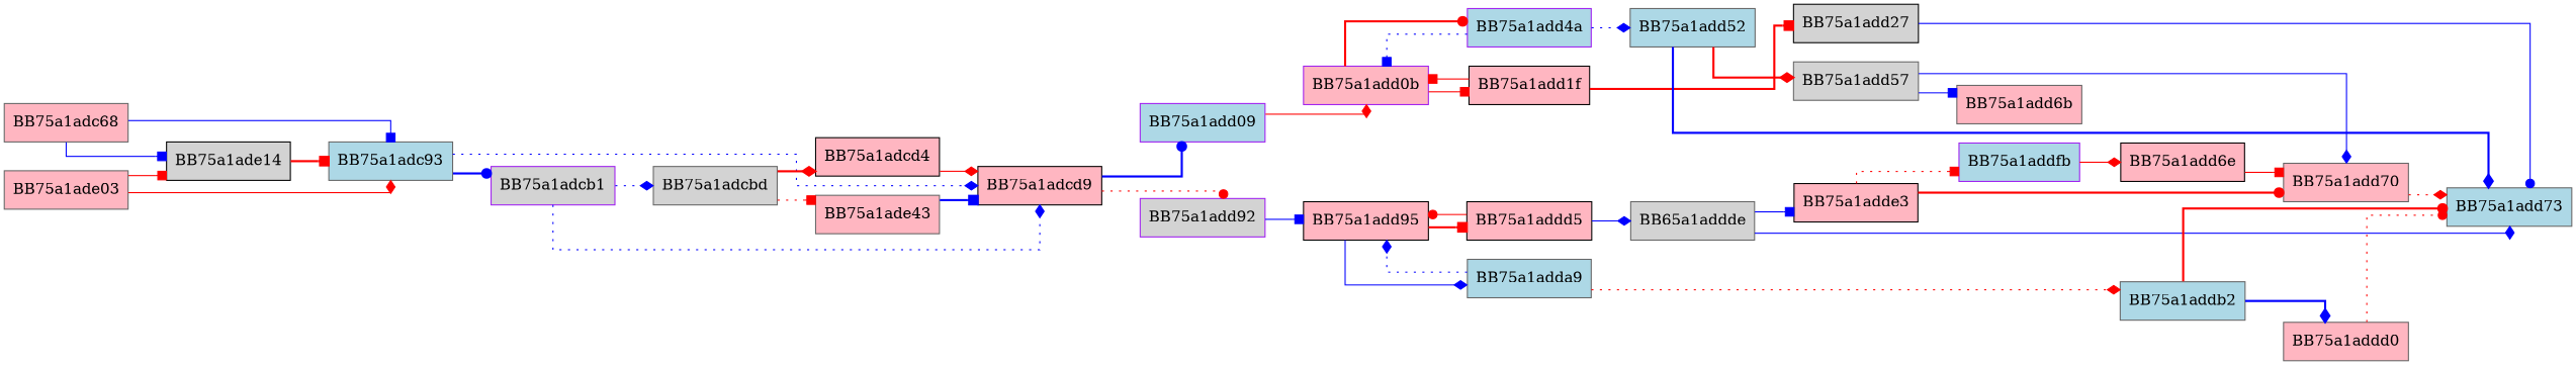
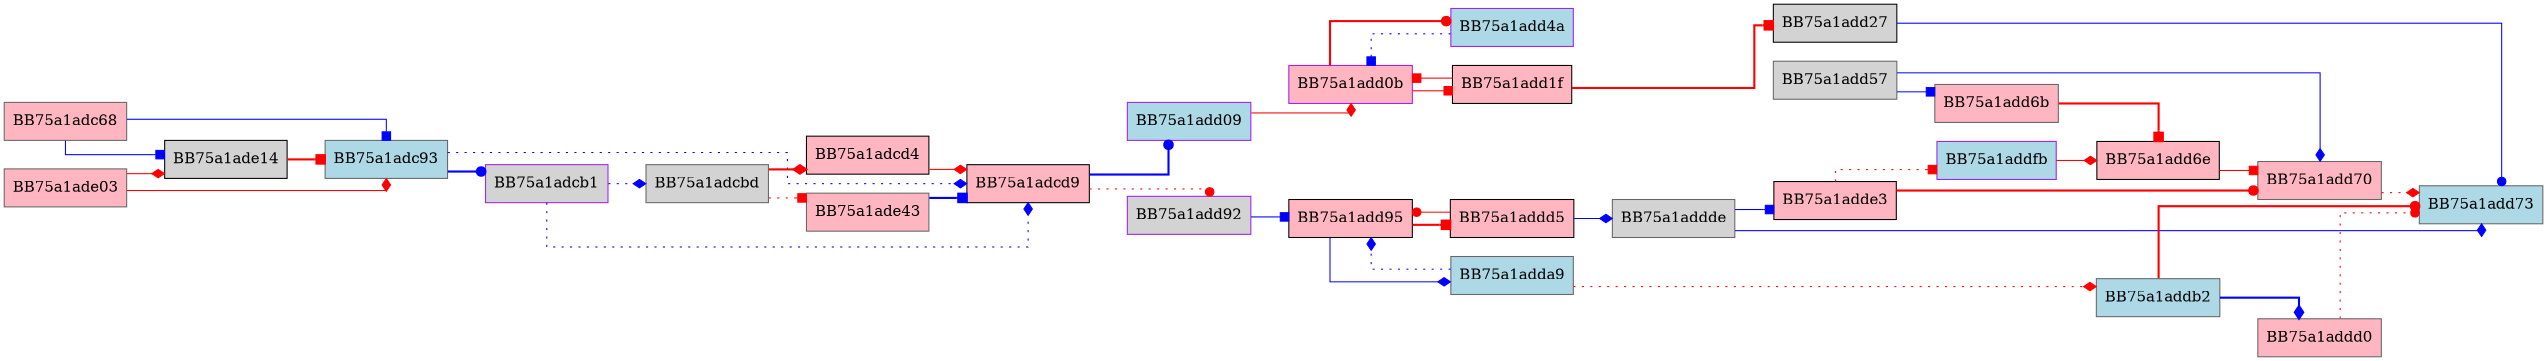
  digraph {
    rankdir=LR
    splines=ortho
    node [color=gray40 fillcolor=lightpink shape=box style=filled]
    edge [arrowhead=diamond color=red style=solid]
    BB75a1adc93 [fillcolor=lightblue]
    BB75a1adc68
    BB75a1ade14 [color=black fillcolor=lightgrey]
    BB75a1ade03
    BB75a1adcd9 [color=black]
    BB75a1adcb1 [color=purple fillcolor=lightgrey]
    BB75a1add92 [color=purple fillcolor=lightgrey]
    BB75a1add09 [color=purple fillcolor=lightblue]
    BB75a1adcbd [fillcolor=lightgrey]
    BB75a1add95 [color=black]
    BB75a1add0b [color=purple]
    BB75a1ade43
    BB75a1adcd4 [color=black]
    BB75a1addd5 [color=black]
    BB75a1adda9 [fillcolor=lightblue]
    BB75a1add4a [color=purple fillcolor=lightblue]
    BB75a1add1f [color=black]
-   BB75a1add52 [fillcolor=lightblue]
    BB75a1add27 [color=black fillcolor=lightgrey]
    BB75a1add73 [fillcolor=lightblue]
    BB75a1add57 [fillcolor=lightgrey]
    BB75a1add70
    BB75a1add6b
    BB75a1add6e [color=black]
-   BB75a1addde [fillcolor=lightgrey label=BB65a1addde]
+   BB75a1addde [fillcolor=lightgrey]
    BB75a1addb2 [fillcolor=lightblue]
    BB75a1adde3 [color=black]
    BB75a1addd0
    BB75a1addfb [color=purple fillcolor=lightblue]
    BB75a1adc93 -> BB75a1adcd9 [color=blue style=dotted]
    BB75a1adc93 -> BB75a1adcb1 [arrowhead=dot color=blue style=bold]
    BB75a1adc68 -> BB75a1adc93 [arrowhead=box color=blue]
    BB75a1adc68 -> BB75a1ade14 [arrowhead=box color=blue]
    BB75a1ade14 -> BB75a1adc93 [arrowhead=box style=bold]
    BB75a1ade03 -> BB75a1adc93
-   BB75a1ade03 -> BB75a1ade14 [arrowhead=box]
+   BB75a1ade03 -> BB75a1ade14
    BB75a1adcd9 -> BB75a1add92 [arrowhead=dot style=dotted]
    BB75a1adcd9 -> BB75a1add09 [arrowhead=dot color=blue style=bold]
    BB75a1adcb1 -> BB75a1adcd9 [color=blue style=dotted]
    BB75a1adcb1 -> BB75a1adcbd [color=blue style=dotted]
    BB75a1add92 -> BB75a1add95 [arrowhead=box color=blue]
    BB75a1add09 -> BB75a1add0b
    BB75a1adcbd -> BB75a1ade43 [arrowhead=box style=dotted]
    BB75a1adcbd -> BB75a1adcd4 [style=bold]
    BB75a1add95 -> BB75a1addd5 [arrowhead=box style=bold]
    BB75a1add95 -> BB75a1adda9 [color=blue]
    BB75a1add0b -> BB75a1add4a [arrowhead=dot style=bold]
    BB75a1add0b -> BB75a1add1f [arrowhead=box]
    BB75a1ade43 -> BB75a1adcd9 [arrowhead=box color=blue style=bold]
    BB75a1adcd4 -> BB75a1adcd9
    BB75a1addd5 -> BB75a1add95 [arrowhead=dot]
    BB75a1addd5 -> BB75a1addde [color=blue]
    BB75a1adda9 -> BB75a1add95 [color=blue style=dotted]
    BB75a1adda9 -> BB75a1addb2 [style=dotted]
    BB75a1add4a -> BB75a1add0b [arrowhead=box color=blue style=dotted]
-   BB75a1add4a -> BB75a1add52 [color=blue style=dotted]
    BB75a1add1f -> BB75a1add0b [arrowhead=box]
    BB75a1add1f -> BB75a1add27 [arrowhead=box style=bold]
-   BB75a1add52 -> BB75a1add73 [color=blue style=bold]
-   BB75a1add52 -> BB75a1add57 [style=bold]
    BB75a1add27 -> BB75a1add73 [arrowhead=dot color=blue]
    BB75a1add57 -> BB75a1add70 [color=blue]
    BB75a1add57 -> BB75a1add6b [arrowhead=box color=blue]
    BB75a1add70 -> BB75a1add73 [style=dotted]
+   BB75a1add6b -> BB75a1add6e [arrowhead=box style=bold]
    BB75a1add6e -> BB75a1add70 [arrowhead=box]
    BB75a1addde -> BB75a1add73 [color=blue]
    BB75a1addde -> BB75a1adde3 [arrowhead=box color=blue]
    BB75a1addb2 -> BB75a1add73 [arrowhead=dot style=bold]
    BB75a1addb2 -> BB75a1addd0 [color=blue style=bold]
    BB75a1adde3 -> BB75a1add70 [arrowhead=dot style=bold]
    BB75a1adde3 -> BB75a1addfb [arrowhead=box style=dotted]
    BB75a1addd0 -> BB75a1add73 [arrowhead=dot style=dotted]
    BB75a1addfb -> BB75a1add6e
  }
